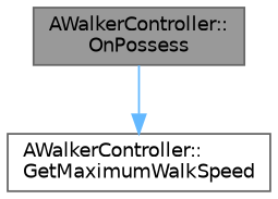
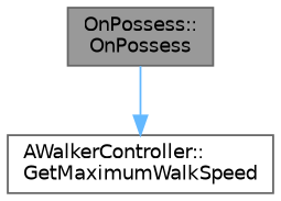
  digraph {
    rankdir=TB
    node [fontname=Helvetica fontsize=10 shape=box style=filled]
-   n1 [color=gray40 fillcolor=grey60 fontcolor=black height=0.2 label="AWalkerController::\lOnPossess" width=0.4]
+   n1 [color=gray40 fillcolor=grey60 fontcolor=black height=0.2 label="OnPossess::\lOnPossess" width=0.4]
    n2 [color=grey40 fillcolor=white height=0.2 label="AWalkerController::\lGetMaximumWalkSpeed" width=0.4]
    n1 -> n2 [color=steelblue1 fontname=Helvetica fontsize=10 labelfontname=Helvetica labelfontsize=10 style=solid]
  }
